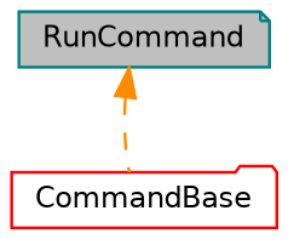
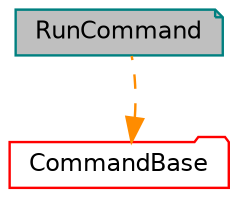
  digraph {
    node [fontname=Helvetica fontsize=10 style=filled]
    n1 [color=teal fillcolor=grey75 fontcolor=black height=0.2 label=RunCommand shape=note width=0.4]
    n2 [color=red fillcolor=white height=0.2 label=CommandBase shape=folder width=0.4]
-   n1 -> n2 [color=darkorange dir=back fontname=Helvetica fontsize=10 labelfontname=Helvetica labelfontsize=10 style=dashed]
+   n2 -> n1 [color=darkorange dir=back fontname=Helvetica fontsize=10 labelfontname=Helvetica labelfontsize=10 style=dashed]
  }
